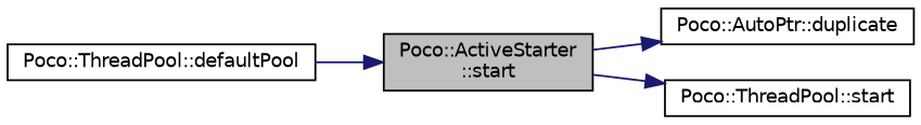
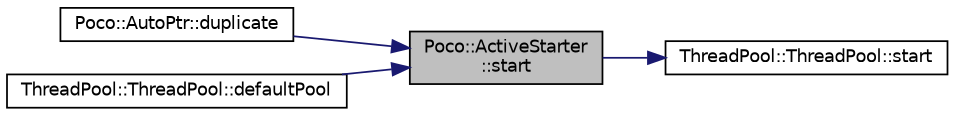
  digraph {
    rankdir=LR
    node [color=black fillcolor=white fontname=Helvetica fontsize=10 shape=record style=filled]
    edge [color=midnightblue fontname=Helvetica fontsize=10 labelfontname=Helvetica labelfontsize=10 style=solid]
    n1 [fillcolor=grey75 fontcolor=black height=0.2 label="Poco::ActiveStarter\l::start" width=0.4]
    n2 [height=0.2 label="Poco::AutoPtr::duplicate" width=0.4]
-   n3 [height=0.2 label="Poco::ThreadPool::start" width=0.4]
-   n4 [height=0.2 label="Poco::ThreadPool::defaultPool" width=0.4]
-   n1 -> n2
+   n3 [height=0.2 label="ThreadPool::ThreadPool::start" width=0.4]
+   n4 [height=0.2 label="ThreadPool::ThreadPool::defaultPool" width=0.4]
+   n2 -> n1
    n1 -> n3
    n4 -> n1
  }
